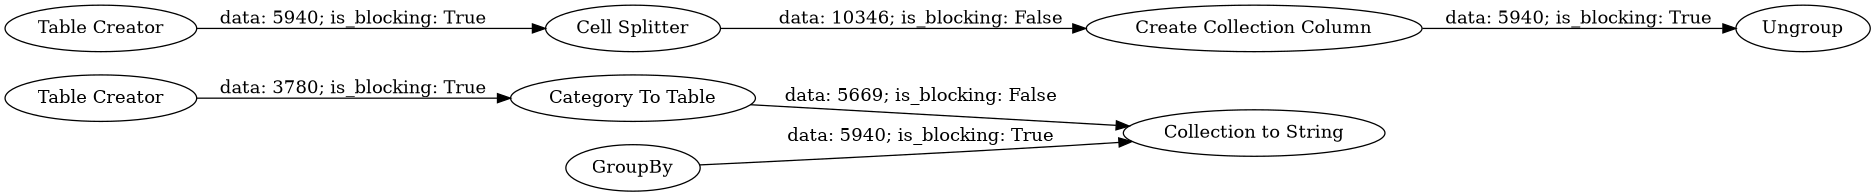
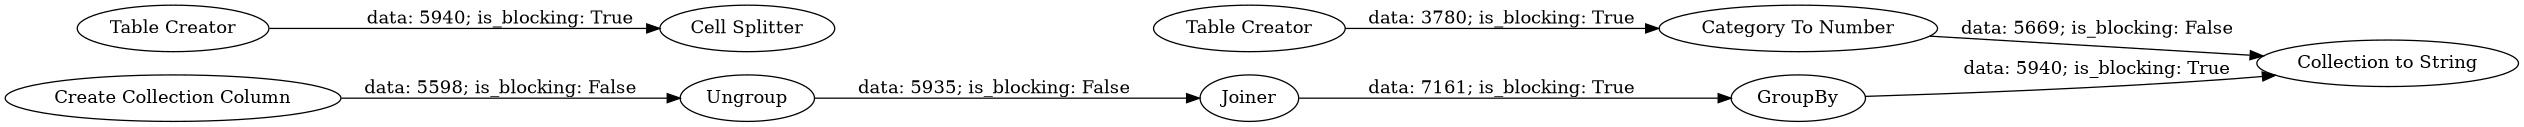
  digraph {
    rankdir=LR
    n1 [label="Table Creator"]
-   n2 [label="Category To Table"]
+   n2 [label="Category To Number"]
    n3 [label="Collection to String"]
    n4 [label="Table Creator"]
    n5 [label="Cell Splitter"]
    n6 [label="Create Collection Column"]
    n7 [label=GroupBy]
    n8 [label=Ungroup]
+   n9 [label=Joiner]
    n1 -> n2 [label="data: 3780; is_blocking: True"]
    n2 -> n3 [label="data: 5669; is_blocking: False"]
    n4 -> n5 [label="data: 5940; is_blocking: True"]
-   n5 -> n6 [label="data: 10346; is_blocking: False"]
-   n6 -> n8 [label="data: 5940; is_blocking: True"]
+   n6 -> n8 [label="data: 5598; is_blocking: False"]
    n7 -> n3 [label="data: 5940; is_blocking: True"]
+   n8 -> n9 [label="data: 5935; is_blocking: False"]
+   n9 -> n7 [label="data: 7161; is_blocking: True"]
  }
